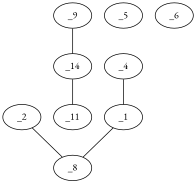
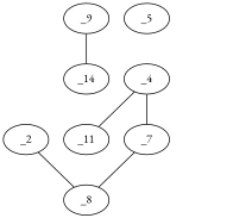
  graph {
    fontname="EB Garamond"
    node [charge=0 chem=1 fontname="EB Garamond" symbol="C  " x=1.5 y=0]
    edge [fontname="EB Garamond" valence=1]
    _8 [y=-2.35]
    _2 [chem=4 symbol="N  "]
    _11 [x=4.5 y=-2.35]
    _4 [chem=4 symbol="N  " y=-6.35]
-   _7 [y=-4.35 label=_1]
+   _7 [y=-4.35]
    _5 [charge=-1 chem=10 symbol="Br " x=3.5]
-   _6 [charge=-1 chem=10 symbol="Br " x=4.5]
    _9 [chem=4 symbol="N  " x=4.5 y=-6.35]
    n9 [label=_14 x=4.5 y=-4.35]
    _2 -- _8
    _4 -- _7
    _7 -- _8
    _9 -- n9
-   n9 -- _11
+   _4 -- _11
  }
